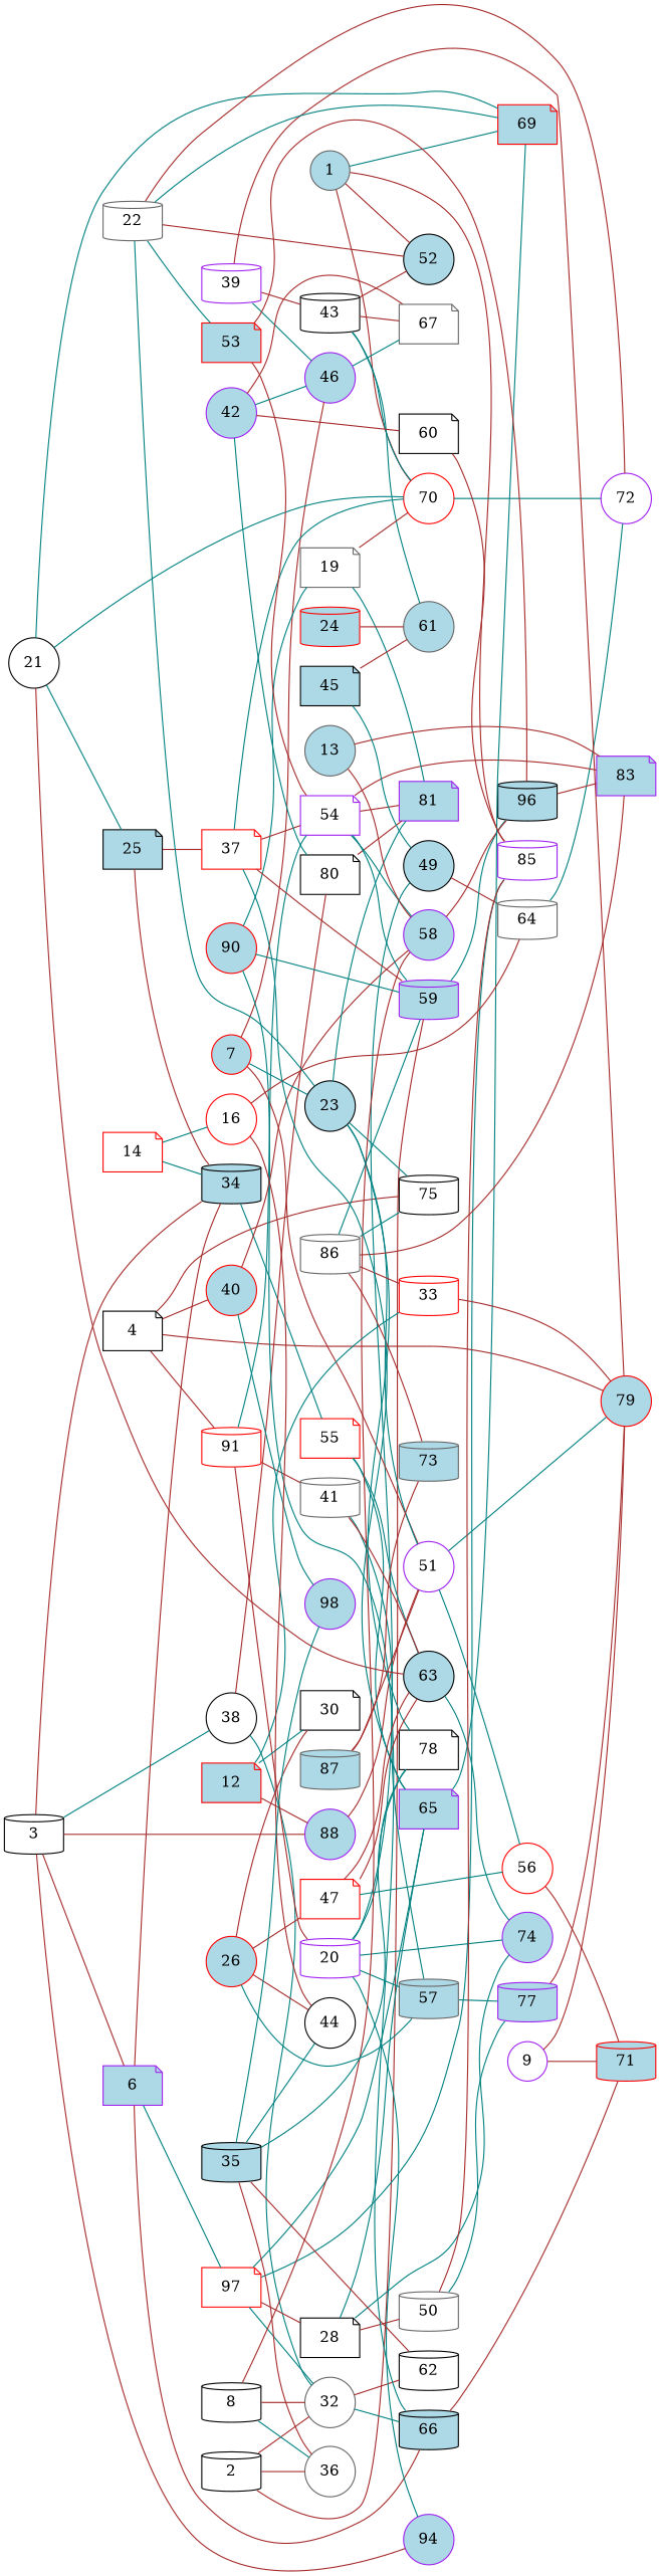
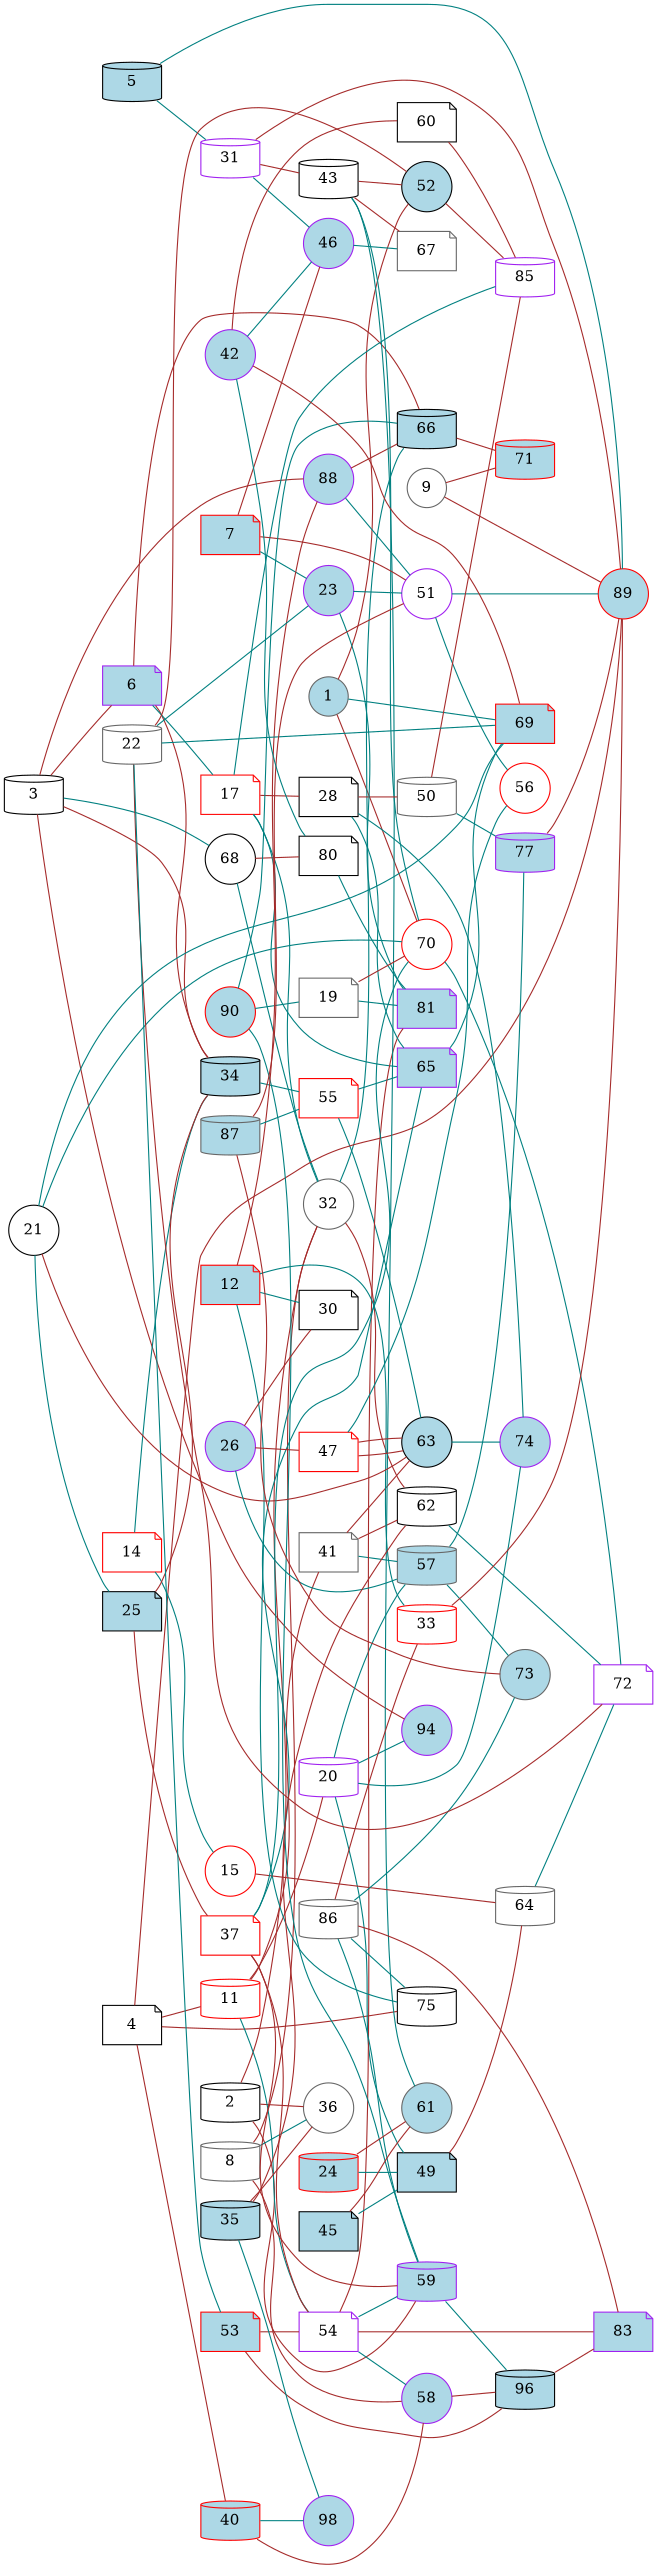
  graph {
    rankdir=LR
    node [color=black fillcolor=white shape=circle style=filled]
    edge [color=brown]
    1 [color=gray40 fillcolor=lightblue]
    52 [fillcolor=lightblue]
    69 [color=red fillcolor=lightblue shape=note]
    70 [color=red]
-   49 [fillcolor=lightblue]
+   49 [fillcolor=lightblue shape=note]
    64 [color=gray40 shape=cylinder]
    85 [color=purple shape=cylinder]
-   72 [color=purple]
+   72 [color=purple shape=note]
    2 [shape=cylinder]
    32 [color=gray40]
    36 [color=gray40]
    59 [color=purple fillcolor=lightblue shape=cylinder]
    66 [fillcolor=lightblue shape=cylinder]
    62 [shape=cylinder]
    n15 [fillcolor=lightblue label=96 shape=cylinder]
    3 [shape=cylinder]
    6 [color=purple fillcolor=lightblue shape=note]
    34 [fillcolor=lightblue shape=cylinder]
    n19 [color=purple fillcolor=lightblue label=88]
-   68 [label=38]
+   68
    n21 [color=purple fillcolor=lightblue label=94]
-   17 [color=red shape=note label=97]
+   17 [color=red shape=note]
    55 [color=red shape=note]
    51 [color=purple]
    80 [shape=note]
    4 [shape=note]
-   11 [color=red shape=cylinder label=91]
-   40 [color=red fillcolor=lightblue]
+   11 [color=red shape=cylinder]
+   40 [color=red fillcolor=lightblue shape=cylinder]
    75 [shape=cylinder]
-   79 [color=red fillcolor=lightblue]
+   79 [color=red fillcolor=lightblue label=89]
    20 [color=purple shape=cylinder]
-   41 [color=gray40 shape=cylinder]
+   41 [color=gray40 shape=note]
    54 [color=purple shape=note]
    58 [color=purple fillcolor=lightblue]
    n35 [color=purple fillcolor=lightblue label=98]
-   31 [color=purple shape=cylinder label=39]
+   5 [fillcolor=lightblue shape=cylinder]
+   31 [color=purple shape=cylinder]
    46 [color=purple fillcolor=lightblue]
    43 [shape=cylinder]
    28 [shape=note]
    65 [color=purple fillcolor=lightblue shape=note]
    71 [color=red fillcolor=lightblue shape=cylinder]
-   7 [color=red fillcolor=lightblue]
-   23 [fillcolor=lightblue]
+   7 [color=red fillcolor=lightblue shape=note]
+   23 [color=purple fillcolor=lightblue]
    81 [color=purple fillcolor=lightblue shape=note]
-   78 [shape=note]
    67 [color=gray40 shape=note]
    56 [color=red]
-   8 [shape=cylinder]
-   9 [color=purple]
+   8 [color=gray40 shape=cylinder]
+   9 [color=gray40]
    n51 [color=red fillcolor=lightblue label=90]
    19 [color=gray40 shape=note]
    57 [color=gray40 fillcolor=lightblue shape=cylinder]
    74 [color=purple fillcolor=lightblue]
    63 [fillcolor=lightblue]
    83 [color=purple fillcolor=lightblue shape=note]
    61 [color=gray40 fillcolor=lightblue]
    12 [color=red fillcolor=lightblue shape=note]
    30 [shape=note]
    33 [color=red shape=cylinder]
-   13 [color=gray40 fillcolor=lightblue]
    14 [color=red shape=note]
-   15 [color=red label=16]
-   44
+   15 [color=red]
    n65 [color=gray40 label=86 shape=cylinder]
-   73 [color=gray40 fillcolor=lightblue shape=cylinder]
+   73 [color=gray40 fillcolor=lightblue]
    50 [color=gray40 shape=cylinder]
    77 [color=purple fillcolor=lightblue shape=cylinder]
    21
    25 [fillcolor=lightblue shape=note]
    37 [color=red shape=note]
    22 [color=gray40 shape=cylinder]
    53 [color=red fillcolor=lightblue shape=note]
    24 [color=red fillcolor=lightblue shape=cylinder]
-   26 [color=red fillcolor=lightblue]
+   26 [color=purple fillcolor=lightblue]
    47 [color=red shape=note]
    n77 [color=gray40 fillcolor=lightblue label=87 shape=cylinder]
    35 [fillcolor=lightblue shape=cylinder]
    42 [color=purple fillcolor=lightblue]
    60 [shape=note]
    45 [fillcolor=lightblue shape=note]
    1 -- 52
    1 -- 69 [color=teal]
    1 -- 70
-   1 -- 85
+   52 -- 85
    70 -- 72 [color=teal]
    49 -- 64
    64 -- 72 [color=teal]
    2 -- 32
    2 -- 36
    2 -- 59
    32 -- 66 [color=teal]
    32 -- 62
    59 -- n15 [color=teal]
    66 -- 71
+   62 -- 72 [color=teal]
    n15 -- 83
    3 -- 6
    3 -- 34
    3 -- n19
    3 -- 68 [color=teal]
    3 -- n21
    6 -- 66
    6 -- 34
    6 -- 17 [color=teal]
    34 -- 55 [color=teal]
-   n19 -- 51
+   n19 -- 66
+   n19 -- 51 [color=teal]
    68 -- 32 [color=teal]
    68 -- 80
    17 -- 85 [color=teal]
    17 -- 32 [color=teal]
    17 -- 28
    17 -- 65 [color=teal]
    55 -- 65 [color=teal]
    55 -- 63 [color=teal]
    51 -- 79 [color=teal]
    51 -- 56 [color=teal]
-   80 -- 81
+   80 -- 81 [color=teal]
    4 -- 11
    4 -- 40
    4 -- 75
    4 -- 79
    11 -- 20
    11 -- 41
    11 -- 54 [color=teal]
    40 -- 58
    40 -- n35 [color=teal]
    20 -- 49 [color=teal]
    20 -- n21 [color=teal]
-   20 -- 78 [color=teal]
    20 -- 57 [color=teal]
    20 -- 74 [color=teal]
+   41 -- 62
    41 -- 57 [color=teal]
    41 -- 63
    54 -- 59 [color=teal]
    54 -- 58 [color=teal]
    54 -- 81
    54 -- 83
    58 -- n15
+   5 -- 79 [color=teal]
+   5 -- 31 [color=teal]
    31 -- 79
    31 -- 46 [color=teal]
    31 -- 43
    46 -- 67 [color=teal]
    43 -- 52
    43 -- 70 [color=teal]
    43 -- 67
    43 -- 61 [color=teal]
    28 -- 65 [color=teal]
    28 -- 74 [color=teal]
    28 -- 50
    65 -- 69 [color=teal]
    7 -- 51
    7 -- 46
    7 -- 23 [color=teal]
    23 -- 51 [color=teal]
    23 -- 81 [color=teal]
-   23 -- 78 [color=teal]
-   56 -- 71
    8 -- 32
    8 -- 36 [color=teal]
    8 -- 58
    9 -- 79
    9 -- 71
    n51 -- 59 [color=teal]
    n51 -- 66 [color=teal]
    n51 -- 19 [color=teal]
    19 -- 70
    19 -- 81 [color=teal]
+   57 -- 73 [color=teal]
    57 -- 77 [color=teal]
    63 -- 74 [color=teal]
    12 -- n19
-   23 -- 75 [color=teal]
+   12 -- 75 [color=teal]
    12 -- 30 [color=teal]
    12 -- 33 [color=teal]
    33 -- 79
-   13 -- 58
-   13 -- 83
    14 -- 34 [color=teal]
    14 -- 15 [color=teal]
    15 -- 64
-   15 -- 44
    n65 -- 59 [color=teal]
    n65 -- 75 [color=teal]
    n65 -- 83
    n65 -- 33
-   n65 -- 73
+   n65 -- 73 [color=teal]
    50 -- 85
    50 -- 77 [color=teal]
    77 -- 79
    21 -- 69 [color=teal]
    21 -- 70 [color=teal]
    21 -- 63
    21 -- 25 [color=teal]
    25 -- 34
    25 -- 37
    37 -- 70 [color=teal]
    37 -- 59
    37 -- 54
    37 -- 65 [color=teal]
    22 -- 52
    22 -- 69 [color=teal]
    22 -- 72
    22 -- 23 [color=teal]
    22 -- 53 [color=teal]
    53 -- n15
    53 -- 54
+   24 -- 49 [color=teal]
    24 -- 61
    26 -- 57 [color=teal]
    26 -- 30
-   26 -- 44
    26 -- 47
    47 -- 56 [color=teal]
    47 -- 63
    47 -- 63
+   n77 -- 55 [color=teal]
    n77 -- 51
    n77 -- 73
    35 -- 36
    35 -- 62
    35 -- n35 [color=teal]
-   35 -- 78 [color=teal]
-   35 -- 44 [color=teal]
-   42 -- 67
+   42 -- 69
    42 -- 80 [color=teal]
    42 -- 46 [color=teal]
    42 -- 60
    60 -- 85
    45 -- 49 [color=teal]
    45 -- 61
  }
